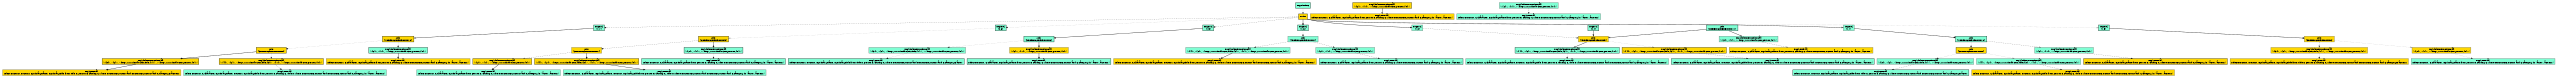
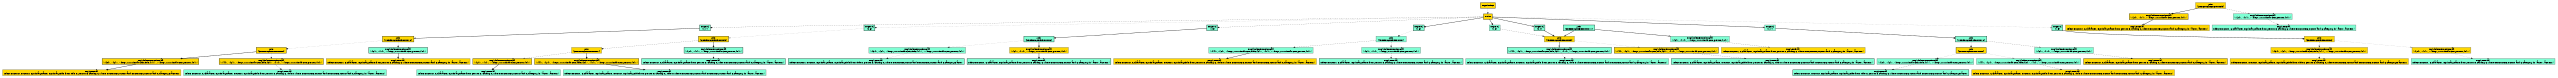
  digraph {
    node [color=black fillcolor=aquamarine fontcolor=black shape=rectangle style="bold,filled"]
    edge [arrowhead=diamond style=bold]
-   n1 [label=LogDistinct]
+   n1 [fillcolor=gold label=LogDistinct]
    n2 [fillcolor=gold label=Union]
    n3 [label="LogProj\n[1,7]"]
    n4 [label="LogProj\n[0,6]"]
    n5 [label="LogProj\n[1,5]"]
    n6 [label="LogProj\n[1,6]"]
    n7 [color=gray40 label="LogProj\n[1,8]"]
    n8 [color=gray40 label="LogProj\n[1,7]"]
    n9 [label="LogProj\n[0,4]"]
    n10 [label="LogProj\n[1,5]"]
    n11 [fillcolor=gold label="Join\n [7PREDICATE_EQUAL10] "]
    n12 [fillcolor=gold label="Join\n [6PREDICATE_EQUAL9] "]
    n13 [label="Join\n [3PREDICATE_EQUAL6] "]
    n14 [color=gray40 label="Join\n [4PREDICATE_EQUAL7] "]
    n15 [color=gray40 fillcolor=gold label="Join\n [4PREDICATE_EQUAL9] "]
    n16 [label="Join\n [7PREDICATE_EQUAL10] "]
    n17 [color=gray40 fillcolor=gold label="Join\n [3PREDICATE_EQUAL6] "]
    n18 [fillcolor=gold label="Join\n [3PREDICATE_EQUAL8] "]
    n19 [label="LogSkolemFunctionCall\n(\"{2}\", \"{1}\", \"<http://www.imdb.com/person/{0}\")"]
    n20 [fillcolor=gold label="LogSkolemFunctionCall\n(\"{3}\", \"{2}\", <http://www.imdb.com/title/{1}>, \"<http://www.imdb.com/person/{0}\")"]
    n21 [fillcolor=gold label="LogSkolemFunctionCall\n(\"{4}\", \"{2}\", <http://www.imdb.com/title/{3}>, \"{1}\", \"<http://www.imdb.com/person/{0}\")"]
    n22 [color=gray40 fillcolor=gold label="LogSQLEval \nselect P.nconst, C.character, P.primaryName from person P, casting C where P.nconst=C.nconst and C.category in ('actor','actress')"]
    n23 [color=gray40 fillcolor=gold label="LogSQLEval \nselect P.nconst, T.tconst, P.primaryName, T.primaryTitle from title T, person P, casting C where T.tconst=C.tconst and P.nconst=C.nconst and C.category='actress'"]
    n24 [color=gray40 label="LogSQLEval \nselect P.nconst, C.character, P.primaryName, T.tconst, T.primaryTitle from person P, casting C, title T where P.nconst=C.nconst and T.tconst=C.tconst and C.category in ('actor','actress')"]
    n25 [color=gray40 fillcolor=gold label="Join\n [2PREDICATE_EQUAL7] "]
    n26 [label="LogSkolemFunctionCall\n(\"{2}\", \"{1}\", \"<http://www.imdb.com/person/{0}\")"]
    n27 [fillcolor=gold label="LogSkolemFunctionCall\n(\"{2}\", \"{1}\", \"<http://www.imdb.com/person/{0}\")"]
    n28 [fillcolor=gold label="LogSkolemFunctionCall\n(\"{4}\", \"{2}\", <http://www.imdb.com/title/{3}>, \"{1}\", \"<http://www.imdb.com/person/{0}\")"]
    n29 [label="LogSQLEval \nselect P.nconst, C.character, P.primaryName from person P, casting C where P.nconst=C.nconst and C.category in ('actor','actress')"]
    n30 [color=gray40 label="LogSQLEval \nselect P.nconst, C.character, P.primaryName from person P, casting C where P.nconst=C.nconst and C.category in ('actor','actress')"]
    n31 [color=gray40 label="LogSQLEval \nselect P.nconst, C.character, P.primaryName, T.tconst, T.primaryTitle from person P, casting C, title T where P.nconst=C.nconst and T.tconst=C.tconst and C.category in ('actor','actress')"]
    n32 [color=gray40 label="LogSkolemFunctionCall\n(\"{3}\", \"{2}\", <http://www.imdb.com/title/{1}>, \"<http://www.imdb.com/person/{0}\")"]
    n33 [color=gray40 fillcolor=gold label="LogSkolemFunctionCall\n(\"{2}\", \"{1}\", \"<http://www.imdb.com/person/{0}\")"]
    n34 [label="LogSQLEval \nselect P.nconst, T.tconst, P.primaryName, T.primaryTitle from title T, person P, casting C where T.tconst=C.tconst and P.nconst=C.nconst and C.category='actor'"]
    n35 [label="LogSQLEval \nselect P.nconst, C.character, P.primaryName from person P, casting C where P.nconst=C.nconst and C.category in ('actor','actress')"]
    n36 [color=gray40 label="LogSkolemFunctionCall\n(\"{4}\", \"{2}\", <http://www.imdb.com/title/{3}>, \"{1}\", \"<http://www.imdb.com/person/{0}\")"]
    n37 [color=gray40 label="LogSkolemFunctionCall\n(\"{2}\", \"{1}\", \"<http://www.imdb.com/person/{0}\")"]
    n38 [color=gray40 fillcolor=gold label="LogSQLEval \nselect P.nconst, C.character, P.primaryName, T.tconst, T.primaryTitle from person P, casting C, title T where P.nconst=C.nconst and T.tconst=C.tconst and C.category in ('actor','actress')"]
    n39 [label="LogSQLEval \nselect P.nconst, C.character, P.primaryName from person P, casting C where P.nconst=C.nconst and C.category in ('actor','actress')"]
    n40 [label="Join\n [8PREDICATE_EQUAL11] "]
    n41 [color=gray40 label="LogSkolemFunctionCall\n(\"{2}\", \"{1}\", \"<http://www.imdb.com/person/{0}\")"]
    n42 [label="LogSkolemFunctionCall\n(\"{4}\", \"{2}\", <http://www.imdb.com/title/{3}>, \"{1}\", \"<http://www.imdb.com/person/{0}\")"]
    n43 [fillcolor=gold label="LogSkolemFunctionCall\n(\"{4}\", \"{2}\", <http://www.imdb.com/title/{3}>, \"{1}\", \"<http://www.imdb.com/person/{0}\")"]
    n44 [color=gray40 fillcolor=gold label="LogSQLEval \nselect P.nconst, C.character, P.primaryName from person P, casting C where P.nconst=C.nconst and C.category in ('actor','actress')"]
    n45 [color=gray40 label="LogSQLEval \nselect P.nconst, C.character, P.primaryName, T.tconst, T.primaryTitle from person P, casting C, title T where P.nconst=C.nconst and T.tconst=C.tconst and C.category in ('actor','actress')"]
    n46 [label="LogSQLEval \nselect P.nconst, C.character, P.primaryName, T.tconst, T.primaryTitle from person P, casting C, title T where P.nconst=C.nconst and T.tconst=C.tconst and C.category in ('actor','actress')"]
    n47 [fillcolor=gold label="Join\n [3PREDICATE_EQUAL8] "]
    n48 [color=gray40 label="LogSkolemFunctionCall\n(\"{2}\", \"{1}\", \"<http://www.imdb.com/person/{0}\")"]
    n49 [color=gray40 label="LogSkolemFunctionCall\n(\"{3}\", \"{2}\", <http://www.imdb.com/title/{1}>, \"<http://www.imdb.com/person/{0}\")"]
    n50 [color=gray40 label="LogSkolemFunctionCall\n(\"{4}\", \"{2}\", <http://www.imdb.com/title/{3}>, \"{1}\", \"<http://www.imdb.com/person/{0}\")"]
    n51 [fillcolor=gold label="LogSQLEval \nselect P.nconst, C.character, P.primaryName from person P, casting C where P.nconst=C.nconst and C.category in ('actor','actress')"]
    n52 [label="LogSQLEval \nselect P.nconst, T.tconst, P.primaryName, T.primaryTitle from title T, person P, casting C where T.tconst=C.tconst and P.nconst=C.nconst and C.category='actor'"]
    n53 [color=gray40 fillcolor=gold label="LogSQLEval \nselect P.nconst, C.character, P.primaryName, T.tconst, T.primaryTitle from person P, casting C, title T where P.nconst=C.nconst and T.tconst=C.tconst and C.category in ('actor','actress')"]
+   n54 [color=gray40 fillcolor=gold label="Join\n [2PREDICATE_EQUAL5] "]
    n55 [fillcolor=gold label="LogSkolemFunctionCall\n(\"{2}\", \"{1}\", \"<http://www.imdb.com/person/{0}\")"]
    n56 [color=gray40 label="LogSkolemFunctionCall\n(\"{2}\", \"{1}\", \"<http://www.imdb.com/person/{0}\")"]
    n57 [color=gray40 fillcolor=gold label="LogSQLEval \nselect P.nconst, C.character, P.primaryName from person P, casting C where P.nconst=C.nconst and C.category in ('actor','actress')"]
    n58 [color=gray40 label="LogSQLEval \nselect P.nconst, C.character, P.primaryName from person P, casting C where P.nconst=C.nconst and C.category in ('actor','actress')"]
    n59 [color=gray40 fillcolor=gold label="LogSkolemFunctionCall\n(\"{3}\", \"{2}\", <http://www.imdb.com/title/{1}>, \"<http://www.imdb.com/person/{0}\")"]
    n60 [color=gray40 fillcolor=gold label="LogSkolemFunctionCall\n(\"{2}\", \"{1}\", \"<http://www.imdb.com/person/{0}\")"]
    n61 [color=gray40 fillcolor=gold label="LogSQLEval \nselect P.nconst, T.tconst, P.primaryName, T.primaryTitle from title T, person P, casting C where T.tconst=C.tconst and P.nconst=C.nconst and C.category='actress'"]
    n62 [color=gray40 label="LogSQLEval \nselect P.nconst, C.character, P.primaryName from person P, casting C where P.nconst=C.nconst and C.category in ('actor','actress')"]
    n1 -> n2 [arrowhead=normal style=dotted]
    n2 -> n3 [style=dashed]
    n2 -> n4 [style=dotted]
    n2 -> n5 [style=dashed]
    n2 -> n6
    n2 -> n7 [arrowhead=normal]
    n2 -> n8 [arrowhead=onormal]
+   n2 -> n9 [arrowhead=onormal]
    n2 -> n10 [arrowhead=onormal style=dotted]
    n3 -> n11 [arrowhead=onormal]
    n4 -> n12 [arrowhead=onormal style=dotted]
    n5 -> n13 [arrowhead=normal]
    n6 -> n14 [style=dotted]
    n7 -> n15 [arrowhead=normal style=dashed]
    n8 -> n16
    n9 -> n15 [arrowhead=normal]
    n10 -> n17
    n11 -> n18 [style=dotted]
    n11 -> n19 [style=dotted]
    n12 -> n25 [style=dashed]
    n12 -> n26
    n13 -> n32 [arrowhead=normal style=dotted]
    n13 -> n33 [arrowhead=normal]
    n14 -> n36 [arrowhead=normal style=dashed]
    n14 -> n37 [arrowhead=normal style=dashed]
    n15 -> n42 [arrowhead=onormal]
    n15 -> n43 [arrowhead=onormal style=dotted]
    n16 -> n47 [style=dotted]
    n16 -> n48 [arrowhead=onormal style=dashed]
    n17 -> n59 [arrowhead=normal style=dashed]
    n17 -> n60 [arrowhead=onormal style=dotted]
    n18 -> n20
    n18 -> n21 [arrowhead=normal style=dotted]
    n19 -> n22 [arrowhead=normal]
    n20 -> n23
    n21 -> n24 [style=dashed]
    n25 -> n27 [arrowhead=onormal style=dashed]
    n25 -> n28
    n26 -> n29 [style=dotted]
    n27 -> n30
    n28 -> n31 [arrowhead=normal]
    n32 -> n34 [style=dotted]
    n33 -> n35
    n36 -> n38 [arrowhead=normal]
    n37 -> n39 [arrowhead=normal style=dashed]
    n40 -> n15 [arrowhead=onormal]
    n40 -> n41 [arrowhead=onormal]
    n41 -> n44 [arrowhead=onormal style=dashed]
    n42 -> n45 [style=dotted]
    n43 -> n46 [arrowhead=normal style=dashed]
    n47 -> n49 [style=dotted]
    n47 -> n50 [arrowhead=onormal style=dotted]
    n48 -> n51 [arrowhead=normal style=dashed]
    n49 -> n52 [arrowhead=normal style=dashed]
    n50 -> n53 [arrowhead=normal style=dashed]
+   n54 -> n55
+   n54 -> n56 [arrowhead=onormal style=dashed]
    n55 -> n57 [arrowhead=onormal]
    n56 -> n58 [arrowhead=normal style=dashed]
    n59 -> n61 [style=dotted]
    n60 -> n62 [arrowhead=normal style=dotted]
  }
